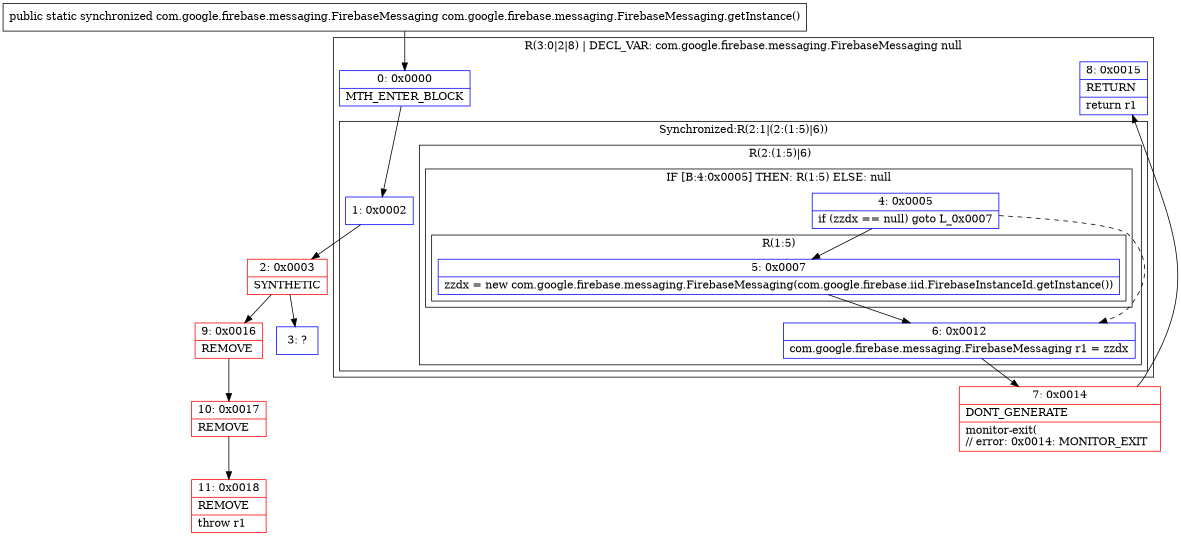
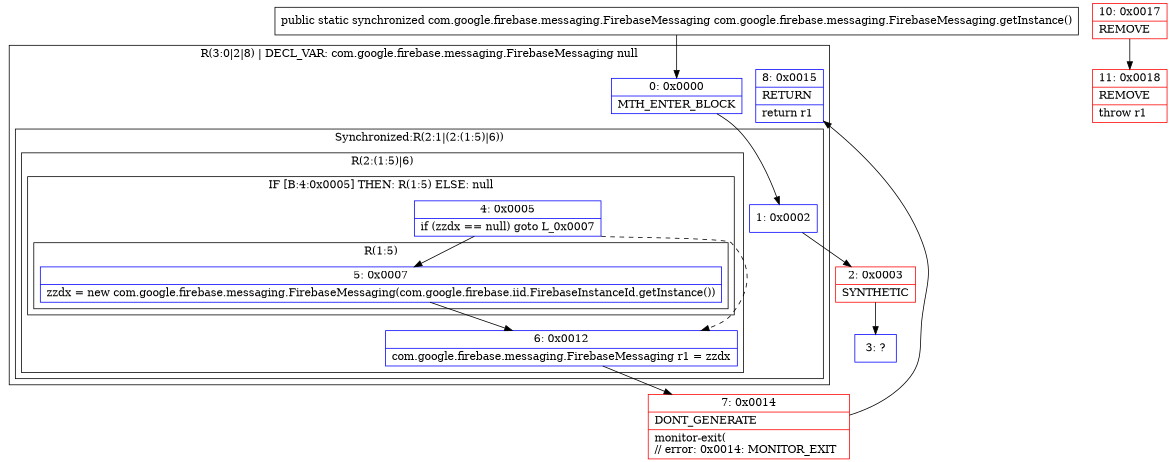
  digraph {
    node [color=blue shape=record]
    n1 [label="{5\:\ 0x0007|zzdx = new com.google.firebase.messaging.FirebaseMessaging(com.google.firebase.iid.FirebaseInstanceId.getInstance())\l}"]
    n2 [label="{4\:\ 0x0005|if (zzdx == null) goto L_0x0007\l}"]
    n3 [label="{6\:\ 0x0012|com.google.firebase.messaging.FirebaseMessaging r1 = zzdx\l}"]
    n4 [label="{1\:\ 0x0002}"]
    n5 [label="{0\:\ 0x0000|MTH_ENTER_BLOCK\l}"]
    n6 [label="{8\:\ 0x0015|RETURN\l|return r1\l}"]
    n7 [color=red label="{7\:\ 0x0014|DONT_GENERATE\l|monitor\-exit(\l\/\/ error: 0x0014: MONITOR_EXIT  \l}"]
    n8 [color=red label="{2\:\ 0x0003|SYNTHETIC\l}"]
    n9 [label="{3\:\ ?}"]
-   n10 [color=red label="{9\:\ 0x0016|REMOVE\l}"]
    n11 [color=red label="{10\:\ 0x0017|REMOVE\l}"]
    n12 [color=red label="{11\:\ 0x0018|REMOVE\l|throw r1\l}"]
    n13 [label="{public static synchronized com.google.firebase.messaging.FirebaseMessaging com.google.firebase.messaging.FirebaseMessaging.getInstance() }" color=""]
    subgraph cluster_1 {
      label="R(3:0|2|8) | DECL_VAR: com.google.firebase.messaging.FirebaseMessaging null\l"
      n5
      n6
      subgraph cluster_2 {
        label="Synchronized:R(2:1|(2:(1:5)|6))"
        n4
        subgraph cluster_3 {
          label="R(2:(1:5)|6)"
          n3
          subgraph cluster_4 {
            label="IF [B:4:0x0005] THEN: R(1:5) ELSE: null"
            n2
            subgraph cluster_5 {
              label="R(1:5)"
              n1
            }
          }
        }
      }
    }
    n1 -> n3
    n2 -> n1
    n2 -> n3 [style=dashed]
    n3 -> n7
    n4 -> n8
    n5 -> n4
    n7 -> n6
    n8 -> n9
-   n8 -> n10
-   n10 -> n11
    n11 -> n12
    n13 -> n5
  }
